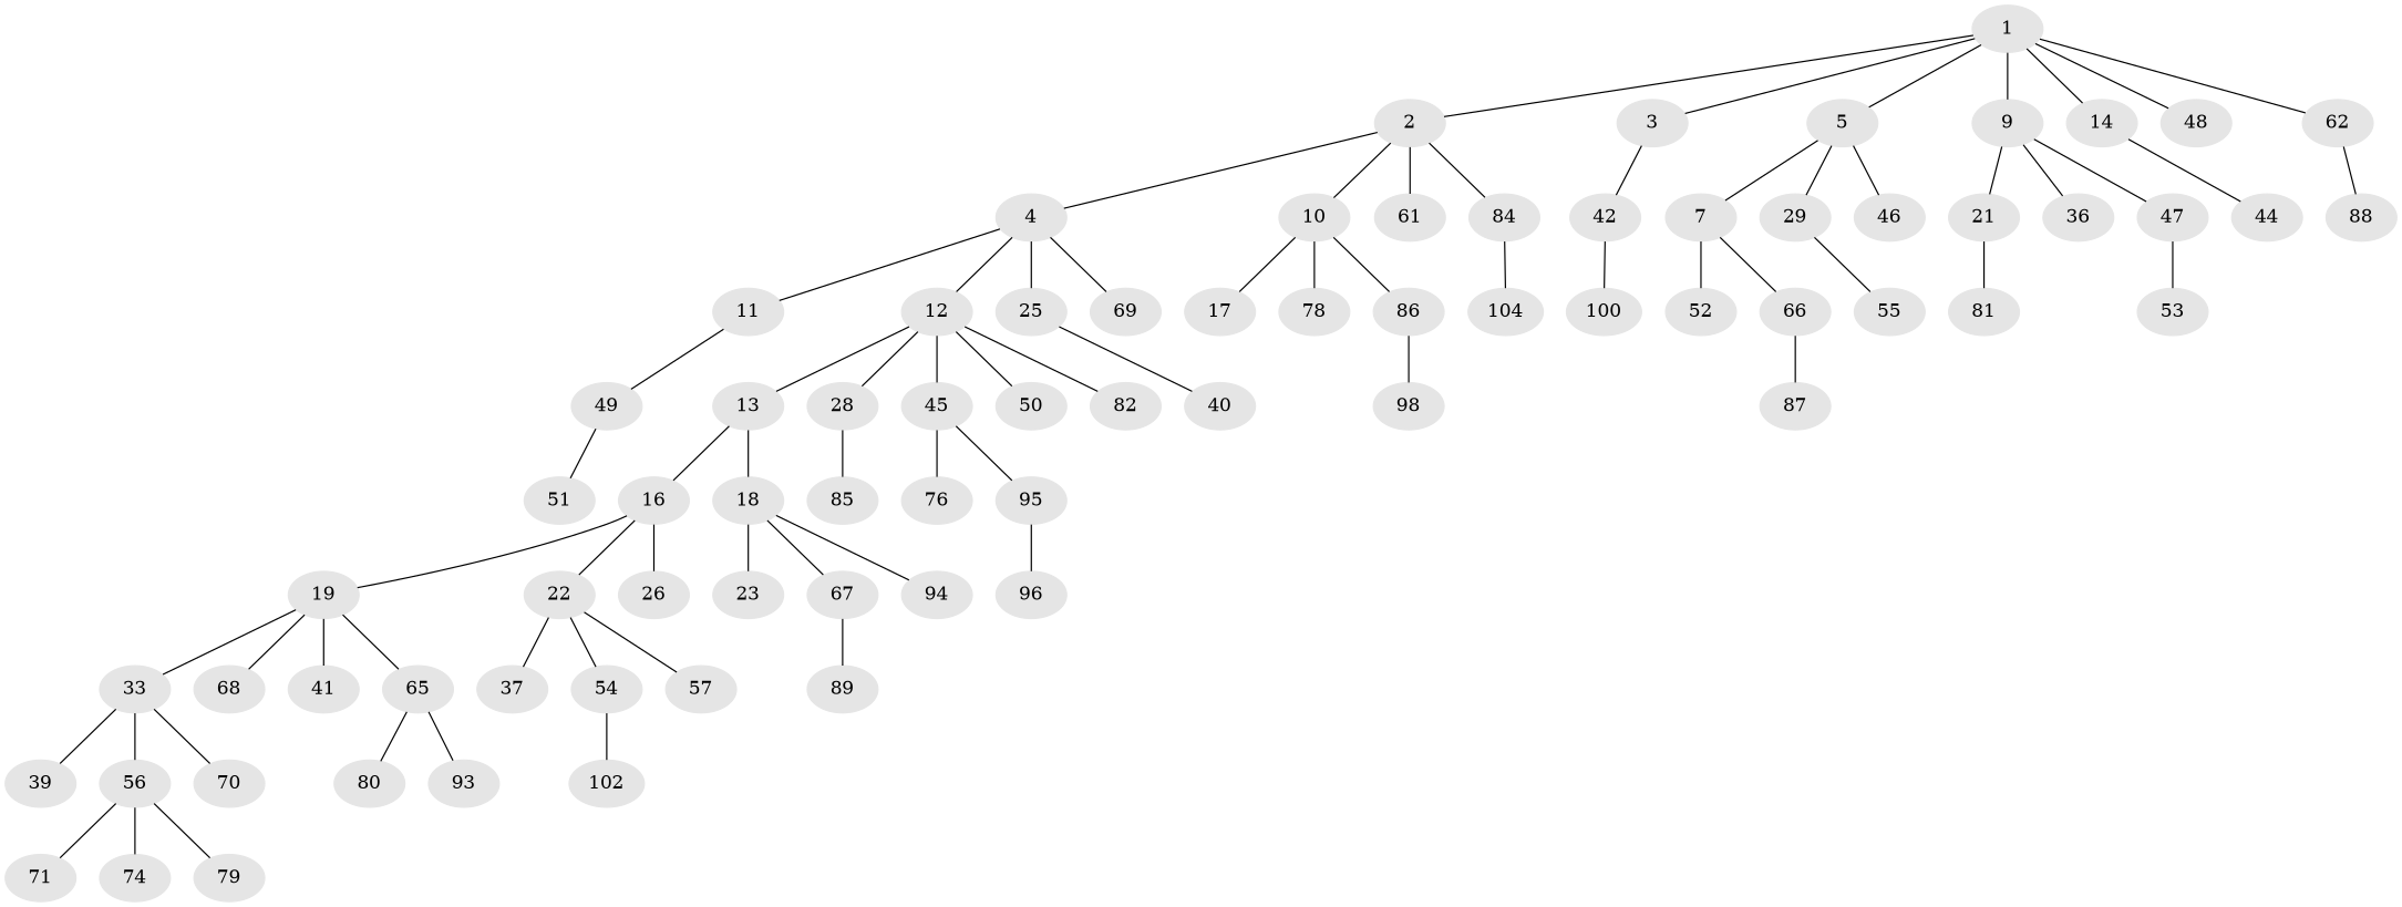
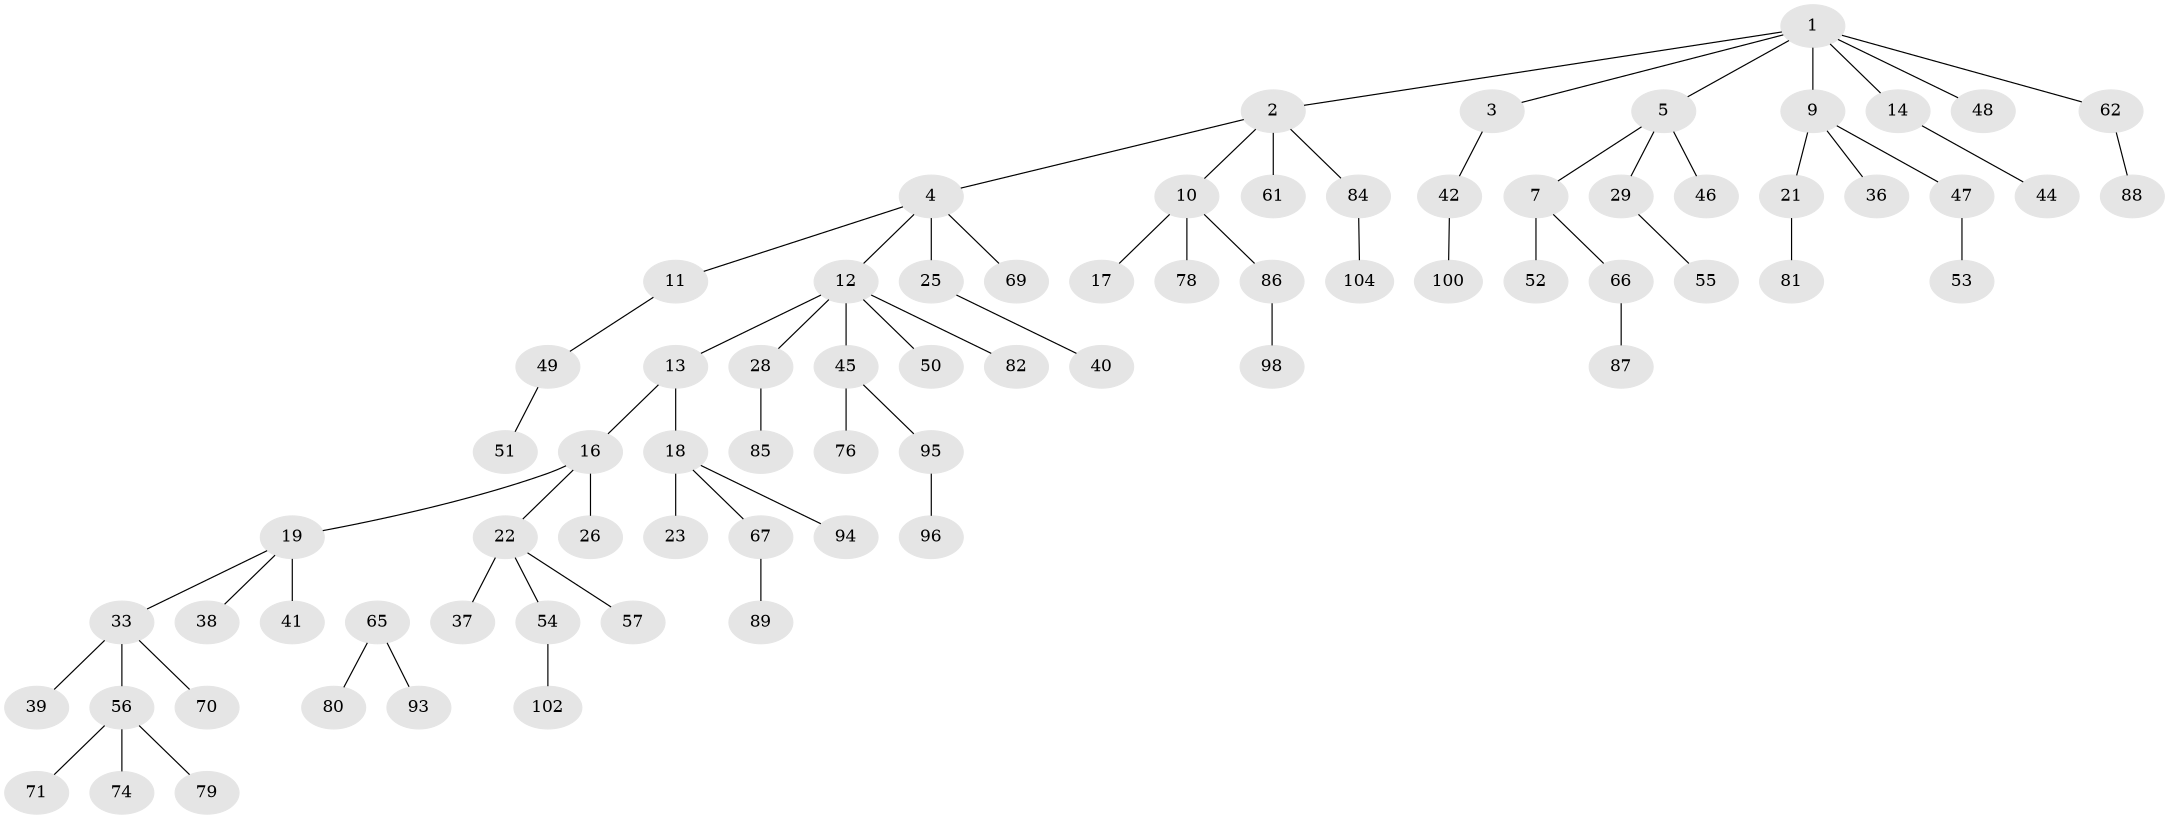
  graph {
    node [color=gray90 style=filled]
    1 [super="+8"]
    2 [super="+27"]
    3
    5 [super="+6"]
    9 [super="+15"]
    14 [super="+99"]
    48
    62 [super="+64"]
    4
    10 [super="+34"]
    61
    84
    42 [super="+77"]
    7 [super="+24"]
    29 [super="+68"]
    46
    21 [super="+75"]
    36
    47
    44
    11
    12 [super="+20"]
    25
    69 [super="+92"]
    17 [super="+35"]
    78
    86
    104
    100
    49 [super="+63"]
    13 [super="+43"]
    28
    45 [super="+91"]
    50
    82
    40
    52
    66 [super="+97"]
    55
    88 [super="+90"]
    87
    81
    53
    98
    51 [super="+60"]
    16
    18 [super="+58"]
    85
    76
    95
    19 [super="+32"]
    22 [super="+31"]
    26 [super="+72"]
    23 [super="+30"]
    67
    94
    33 [super="+59"]
-   38 [super="+83" label=68]
+   38 [super="+83"]
    41
    65
    37
    54
    57
    89 [super="+101"]
    39
    56 [super="+73"]
    70
    80
    93
    102
    71
    74
    79
    96 [super="+103"]
    1 -- 2
    1 -- 3
    1 -- 5
    1 -- 9
    1 -- 14
    1 -- 48
    1 -- 62
    2 -- 4
    2 -- 10
    2 -- 61
    2 -- 84
    3 -- 42
    5 -- 7
    5 -- 29
    5 -- 46
    9 -- 21
    9 -- 36
    9 -- 47
    14 -- 44
    62 -- 88
    4 -- 11
    4 -- 12
    4 -- 25
    4 -- 69
    10 -- 17
    10 -- 78
    10 -- 86
    84 -- 104
    42 -- 100
    7 -- 52
    7 -- 66
    29 -- 55
    21 -- 81
    47 -- 53
    11 -- 49
    12 -- 13
    12 -- 28
    12 -- 45
    12 -- 50
    12 -- 82
    25 -- 40
    86 -- 98
    49 -- 51
    13 -- 16
    13 -- 18
    28 -- 85
    45 -- 76
    45 -- 95
    66 -- 87
    16 -- 19
    16 -- 22
    16 -- 26
    18 -- 23
    18 -- 67
    18 -- 94
    95 -- 96
    19 -- 33
    19 -- 38
    19 -- 41
-   19 -- 65
    22 -- 37
    22 -- 54
    22 -- 57
    67 -- 89
    33 -- 39
    33 -- 56
    33 -- 70
    65 -- 80
    65 -- 93
    54 -- 102
    56 -- 71
    56 -- 74
    56 -- 79
  }
